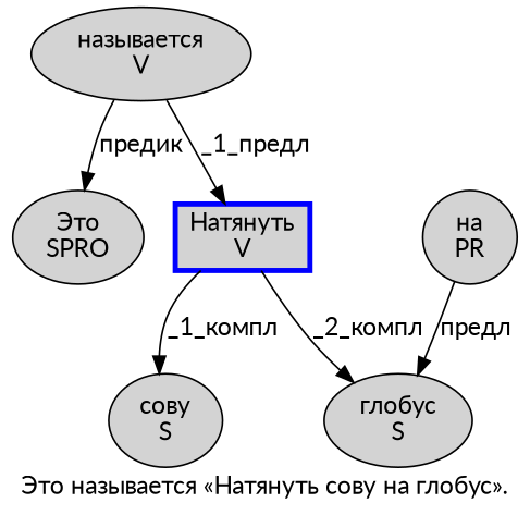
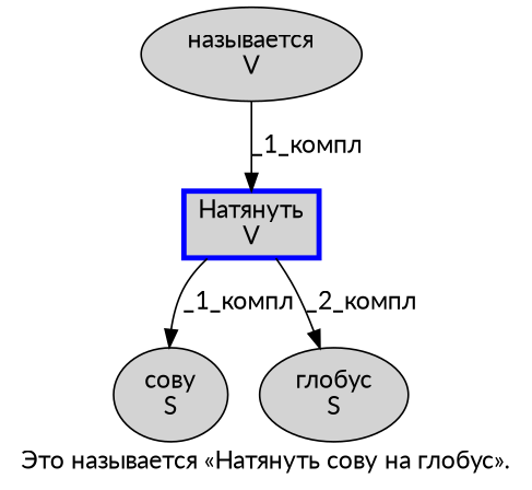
  digraph {
    fontname=Lato
    label="Это называется «Натянуть сову на глобус»."
    node [fillcolor=lightgray fontname=Lato penwidth=1 shape=ellipse style=filled]
    edge [fontname=Lato]
-   n1 [label="Это\nSPRO"]
    n2 [label="называется\nV"]
    n3 [color=blue label="Натянуть\nV" penwidth=3 shape=box]
    n4 [label="сову\nS"]
    n5 [label="глобус\nS"]
-   n6 [label="на\nPR"]
-   n2 -> n1 [label="предик"]
-   n2 -> n3 [label="_1_предл"]
+   n2 -> n3 [label="_1_компл"]
    n3 -> n4 [label="_1_компл"]
    n3 -> n5 [label="_2_компл"]
-   n6 -> n5 [label="предл"]
  }
